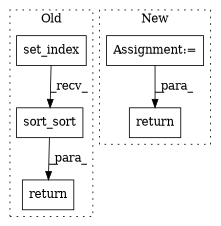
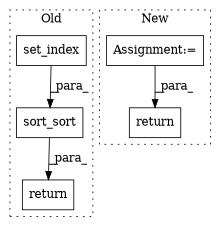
  digraph {
    node [a=32 l=7 shape=box]
    n1 [l=12 label=sort_sort s=14322]
    n2 [a=41 label=return s=14101]
    n3 [l="10,1" label=set_index s="14294,14320"]
    n4 [a=41 label=return s=14313]
    n5 [a=7 l=1 label="Assignment:=" s=14119]
    subgraph cluster_1 {
      label=Old
      style=dotted
      n1
      n2
      n3
    }
    subgraph cluster_2 {
      label=New
      style=dotted
      n4
      n5
    }
    n1 -> n2 [label=_para_]
-   n3 -> n1 [label=_recv_]
+   n3 -> n1 [label=_para_]
    n5 -> n4 [label=_para_]
  }
